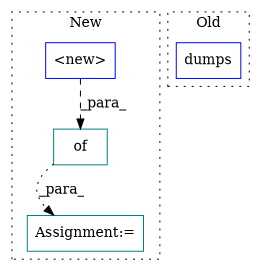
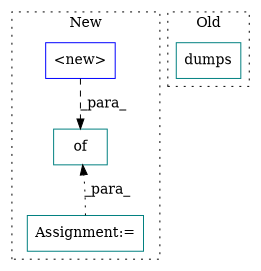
  digraph {
    node [a=32 shape=box color=blue]
    n1 [a=14 l=18 label="<new>" s=15360]
    n2 [a=7 l=1 label="Assignment:=" s=15214 color=teal]
    n3 [l="3,1" label=of s="15219,15454" color=teal]
-   n4 [l="6,1" label=dumps s="13262,13283"]
+   n4 [l="6,1" label=dumps s="13262,13283" color=teal]
    subgraph cluster_1 {
      label=New
      style=dotted
      n1
      n2
      n3
    }
    subgraph cluster_2 {
      label=Old
      style=dotted
      n4
    }
    n1 -> n3 [label=_para_ style=dashed]
-   n3 -> n2 [label=_para_ style=dotted]
+   n2 -> n3 [label=_para_ style=dotted]
  }
